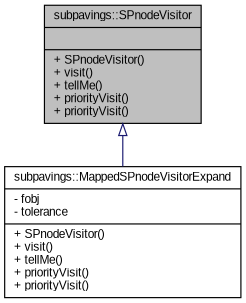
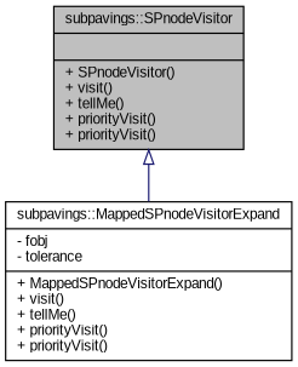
  digraph {
    fontname="Liberation Sans"
    node [color=black fontname="Liberation Sans" fontsize=10 shape=record style=filled]
    n1 [fillcolor=grey75 fontcolor=black height=0.2 label="{subpavings::SPnodeVisitor\n||+ SPnodeVisitor()\l+ visit()\l+ tellMe()\l+ priorityVisit()\l+ priorityVisit()\l}" width=0.4]
-   n2 [fillcolor=white height=0.2 label="{subpavings::MappedSPnodeVisitorExpand\n|- fobj\l- tolerance\l|+ SPnodeVisitor()\l+ visit()\l+ tellMe()\l+ priorityVisit()\l+ priorityVisit()\l}" width=0.4]
+   n2 [fillcolor=white height=0.2 label="{subpavings::MappedSPnodeVisitorExpand\n|- fobj\l- tolerance\l|+ MappedSPnodeVisitorExpand()\l+ visit()\l+ tellMe()\l+ priorityVisit()\l+ priorityVisit()\l}" width=0.4]
    n1 -> n2 [arrowtail=onormal color=midnightblue dir=back fontname="Liberation Sans" fontsize=10 labelfontname=FreeSans labelfontsize=10 style=solid]
  }
